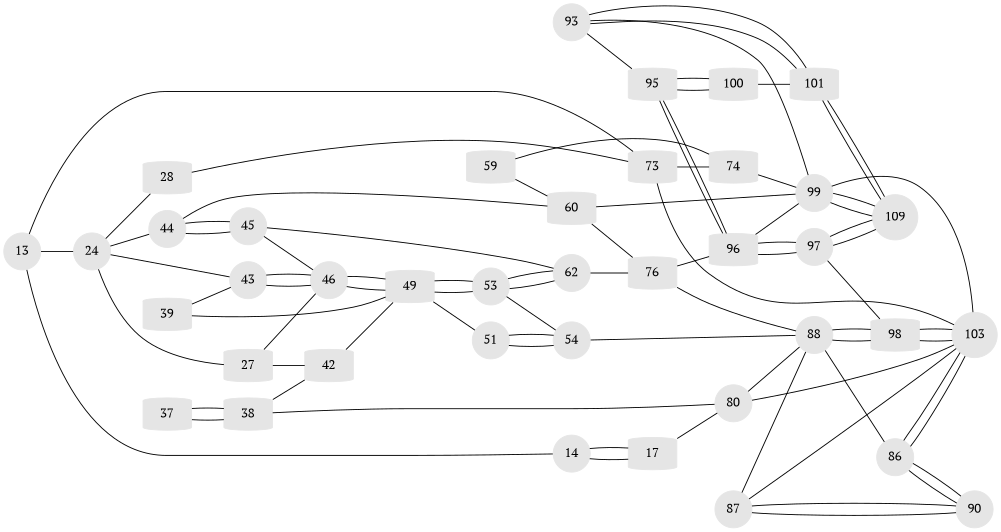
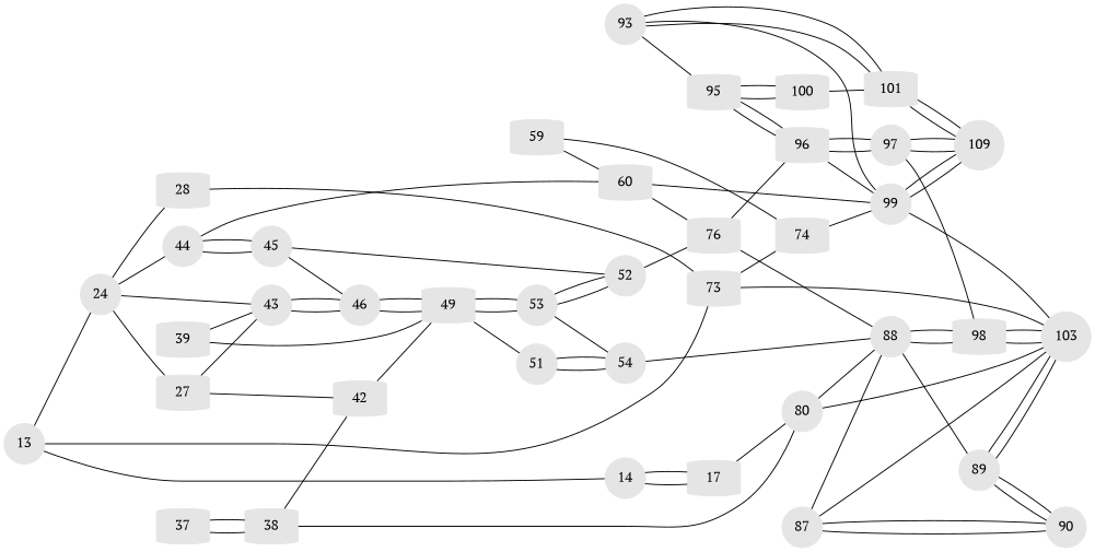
  graph {
    fontname="PT Serif"
    rankdir=LR
    node [color=gray90 fontname="PT Serif" shape=circle style=filled]
    edge [fontname="PT Serif"]
    13 [super="+4"]
    14 [super="+12"]
    24 [super="+23+6"]
    73 [shape=cylinder super="+30+22+8"]
    17 [shape=cylinder]
    27 [shape=cylinder super="+16"]
    28 [shape=cylinder super="+9"]
    43 [super="+25+26"]
    44 [super="+35"]
    42 [shape=cylinder super="+29+18"]
    103 [super="+65+81"]
    74 [shape=cylinder super="+72+61"]
    80 [super="+68+66"]
    88 [super="+78+69+79+67"]
    46
    45
    60 [shape=cylinder super="+56"]
    49 [shape=cylinder super="+40+41"]
    59 [shape=cylinder super="+47+32+48"]
    37 [shape=cylinder]
    38 [shape=cylinder super="+20+36"]
    39 [shape=cylinder]
    51
    53
-   62 [super="+58"]
+   62 [super="+58" label=52]
    76 [shape=cylinder super="+75+57"]
    99 [super="+91+85+82"]
    54
-   89 [label=86]
+   89
    98 [shape=cylinder]
    96 [shape=cylinder super="+84+83"]
    n32 [label=109]
    97
    87 [super="+86"]
    90
    n36 [label=93]
    95 [shape=cylinder super="+94+93"]
    101 [shape=cylinder]
    100 [shape=cylinder]
    13 -- 14
    13 -- 24
    13 -- 73
    14 -- 17 [weight=2]
    14 -- 17
    24 -- 27 [weight=2]
    24 -- 28 [weight=2]
    24 -- 43
    24 -- 44
    73 -- 103 [weight=3]
    73 -- 74 [weight=2]
    17 -- 80
-   27 -- 46
+   27 -- 43
    27 -- 42 [weight=2]
    28 -- 73
    43 -- 46
    43 -- 46
    44 -- 45
    44 -- 45
    44 -- 60
    42 -- 49
    74 -- 99 [weight=2]
    80 -- 103 [weight=2]
    80 -- 88 [weight=2]
    88 -- 89
    88 -- 98
    88 -- 98
    46 -- 49
    46 -- 49
    45 -- 46
    45 -- 62
    60 -- 76
    60 -- 99 [weight=2]
    49 -- 51
    49 -- 53
    49 -- 53
    59 -- 74 [weight=2]
    59 -- 60 [weight=2]
    37 -- 38 [weight=2]
    37 -- 38
    38 -- 42 [weight=2]
    38 -- 80 [weight=2]
    39 -- 43 [weight=2]
    39 -- 49
    51 -- 54
    51 -- 54
    53 -- 62
    53 -- 62
    53 -- 54
    62 -- 76 [weight=2]
    76 -- 88
    76 -- 96
    99 -- 103
    99 -- n32
    99 -- n32
    54 -- 88
    89 -- 103
    89 -- 103
    89 -- 90
    89 -- 90
    98 -- 103
    98 -- 103
    96 -- 99
    96 -- 97
    96 -- 97
    97 -- 98
    97 -- n32
    97 -- n32
    87 -- 103
    87 -- 88
    87 -- 90 [weight=2]
    87 -- 90
    n36 -- 99
    n36 -- 95
    n36 -- 101
    n36 -- 101
    95 -- 96 [weight=2]
    95 -- 96
    95 -- 100 [weight=2]
    95 -- 100
    101 -- n32
    101 -- n32
    100 -- 101
  }
